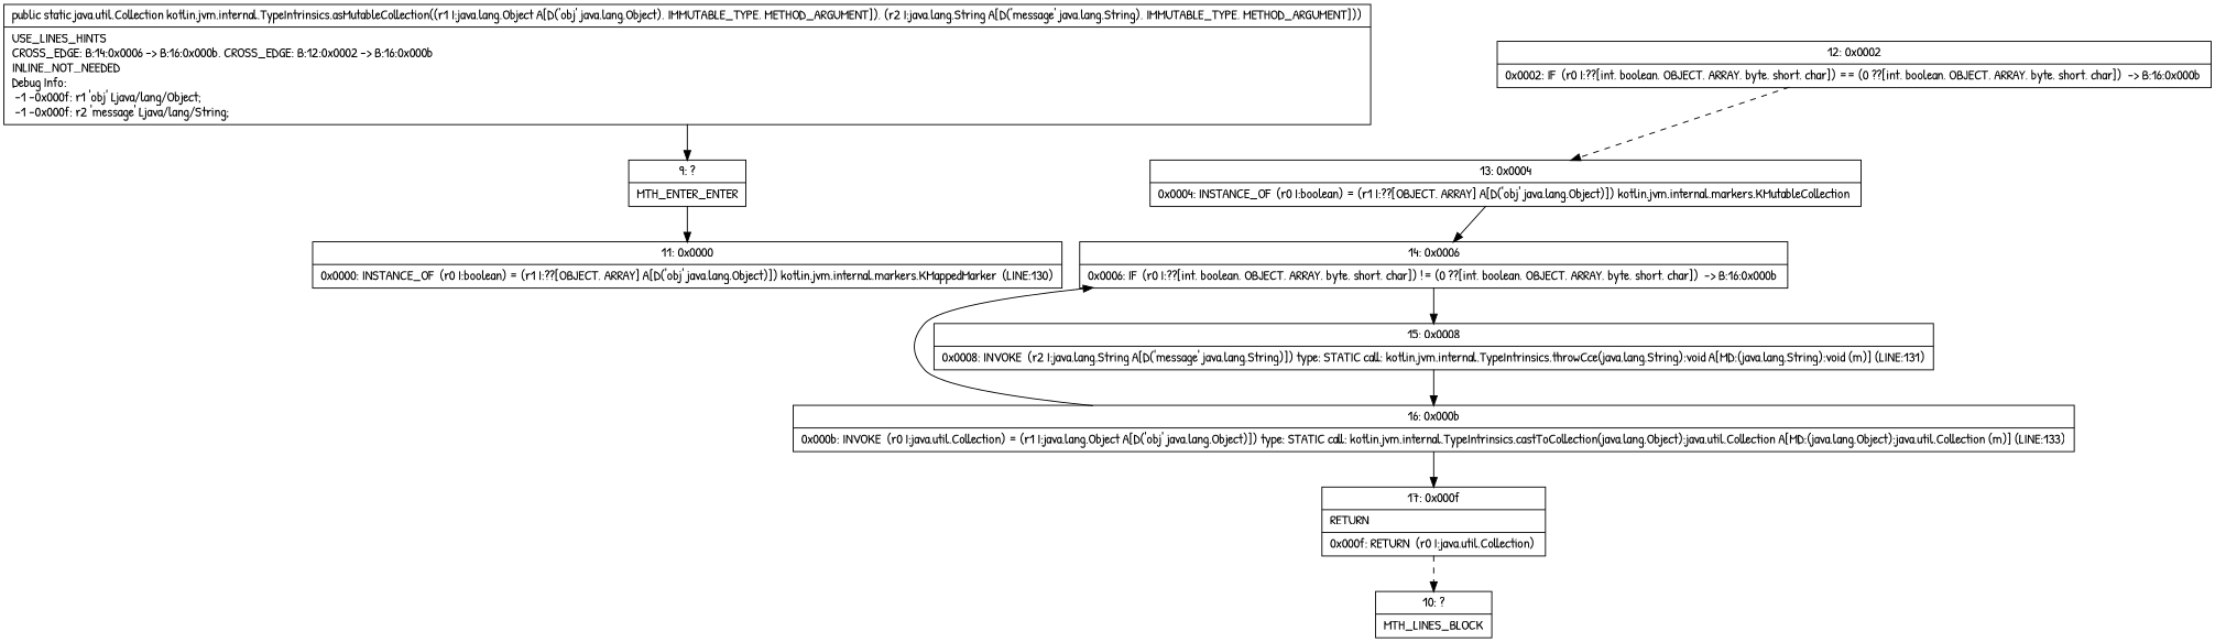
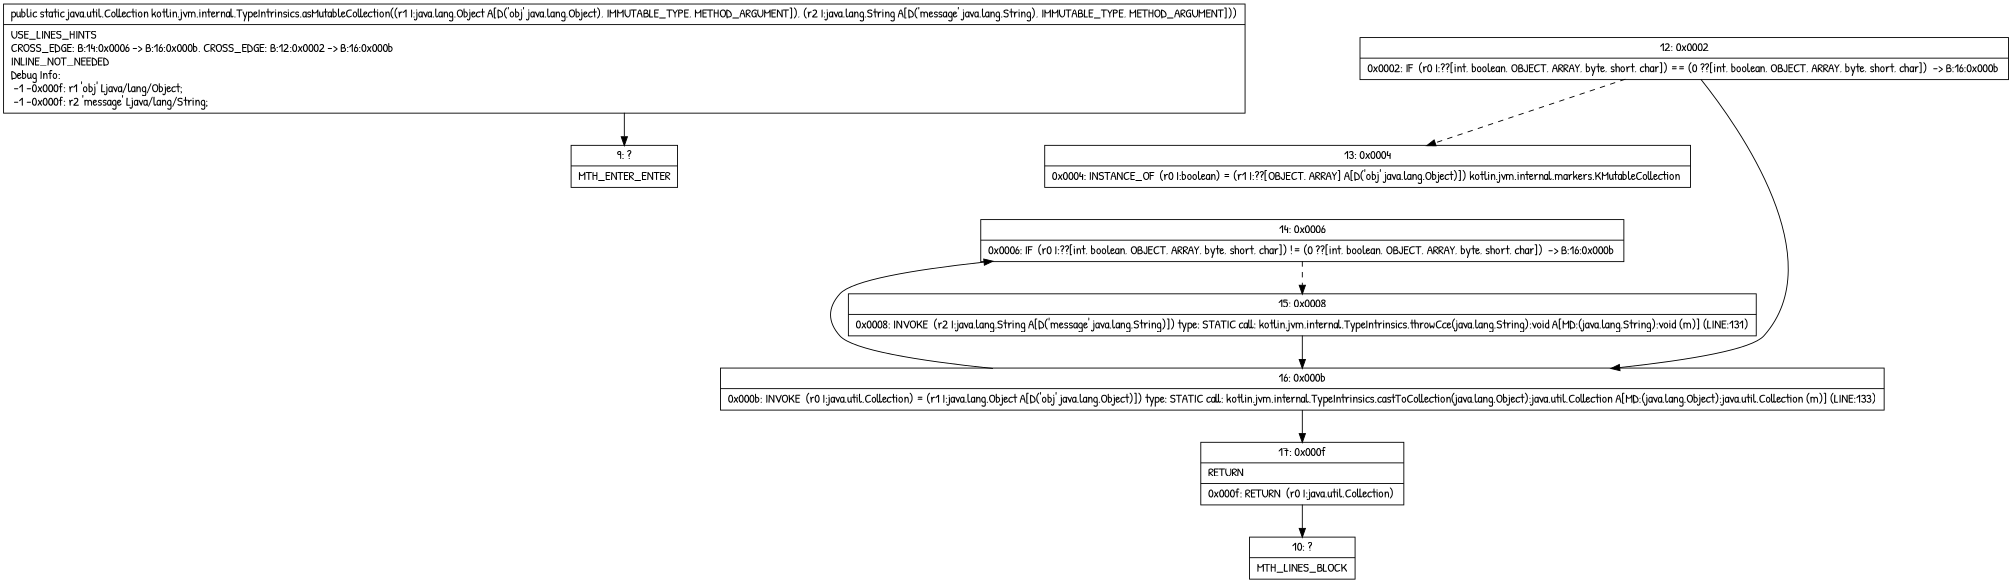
  digraph {
    fontname="Patrick Hand"
    node [fontname="Patrick Hand" shape=record]
    edge [fontname="Patrick Hand"]
    n1 [label="{9\:\ ?|MTH_ENTER_ENTER\l}"]
-   n2 [label="{11\:\ 0x0000|0x0000: INSTANCE_OF  (r0 I:boolean) = (r1 I:??[OBJECT, ARRAY] A[D('obj' java.lang.Object)]) kotlin.jvm.internal.markers.KMappedMarker  (LINE:130)\l}"]
    n3 [label="{12\:\ 0x0002|0x0002: IF  (r0 I:??[int, boolean, OBJECT, ARRAY, byte, short, char]) == (0 ??[int, boolean, OBJECT, ARRAY, byte, short, char])  \-\> B:16:0x000b \l}"]
    n4 [label="{13\:\ 0x0004|0x0004: INSTANCE_OF  (r0 I:boolean) = (r1 I:??[OBJECT, ARRAY] A[D('obj' java.lang.Object)]) kotlin.jvm.internal.markers.KMutableCollection \l}"]
    n5 [label="{16\:\ 0x000b|0x000b: INVOKE  (r0 I:java.util.Collection) = (r1 I:java.lang.Object A[D('obj' java.lang.Object)]) type: STATIC call: kotlin.jvm.internal.TypeIntrinsics.castToCollection(java.lang.Object):java.util.Collection A[MD:(java.lang.Object):java.util.Collection (m)] (LINE:133)\l}"]
    n6 [label="{14\:\ 0x0006|0x0006: IF  (r0 I:??[int, boolean, OBJECT, ARRAY, byte, short, char]) != (0 ??[int, boolean, OBJECT, ARRAY, byte, short, char])  \-\> B:16:0x000b \l}"]
    n7 [label="{17\:\ 0x000f|RETURN\l|0x000f: RETURN  (r0 I:java.util.Collection) \l}"]
    n8 [label="{15\:\ 0x0008|0x0008: INVOKE  (r2 I:java.lang.String A[D('message' java.lang.String)]) type: STATIC call: kotlin.jvm.internal.TypeIntrinsics.throwCce(java.lang.String):void A[MD:(java.lang.String):void (m)] (LINE:131)\l}"]
    n9 [label="{10\:\ ?|MTH_LINES_BLOCK\l}"]
    n10 [label="{public static java.util.Collection kotlin.jvm.internal.TypeIntrinsics.asMutableCollection((r1 I:java.lang.Object A[D('obj' java.lang.Object), IMMUTABLE_TYPE, METHOD_ARGUMENT]), (r2 I:java.lang.String A[D('message' java.lang.String), IMMUTABLE_TYPE, METHOD_ARGUMENT]))  | USE_LINES_HINTS\lCROSS_EDGE: B:14:0x0006 \-\> B:16:0x000b, CROSS_EDGE: B:12:0x0002 \-\> B:16:0x000b\lINLINE_NOT_NEEDED\lDebug Info:\l  \-1 \-0x000f: r1 'obj' Ljava\/lang\/Object;\l  \-1 \-0x000f: r2 'message' Ljava\/lang\/String;\l}"]
-   n1 -> n2
    n3 -> n4 [style=dashed]
-   n4 -> n6
+   n3 -> n5
    n5 -> n6
    n5 -> n7
-   n6 -> n8 [style=solid]
-   n7 -> n9 [style=dashed]
+   n6 -> n8 [style=dashed]
+   n7 -> n9
    n8 -> n5
    n10 -> n1
  }
